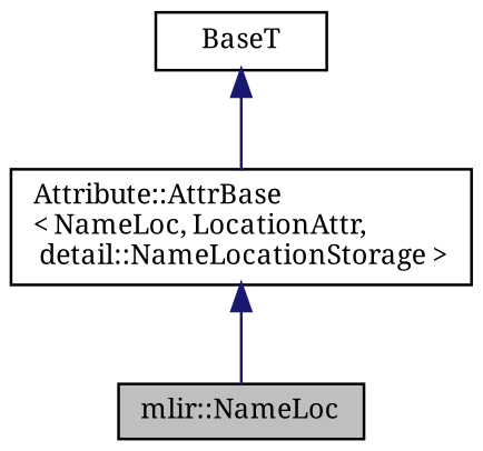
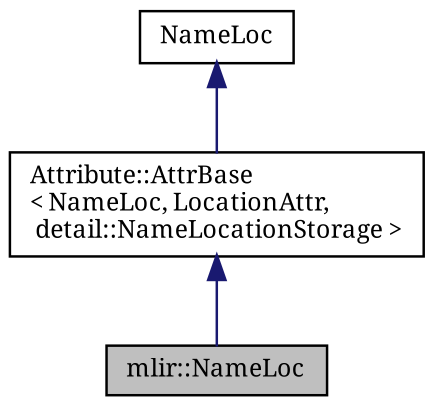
  digraph {
    fontname="Noto Serif"
    node [color=black fontname="Noto Serif" fontsize=10 shape=record]
    edge [color=midnightblue dir=back fontname="Noto Serif" fontsize=10 labelfontname=Helvetica labelfontsize=10 style=solid]
    n1 [fillcolor=grey75 fontcolor=black height=0.2 label="mlir::NameLoc" style=filled width=0.4]
    n2 [height=0.2 label="Attribute::AttrBase\l\< NameLoc, LocationAttr,\l detail::NameLocationStorage \>" width=0.4]
-   n3 [height=0.2 label=BaseT width=0.4]
+   n3 [height=0.2 label=NameLoc width=0.4]
    n2 -> n1
    n3 -> n2
  }
